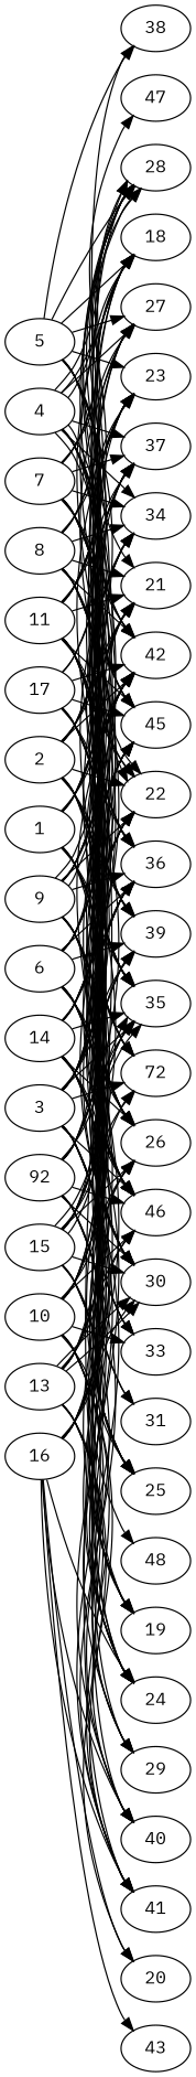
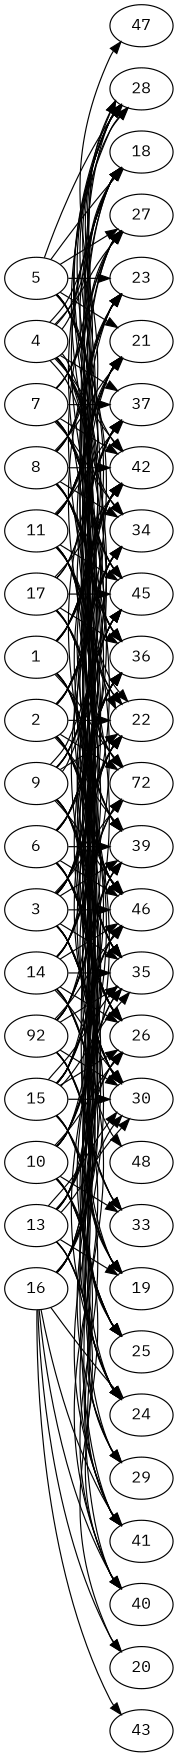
  digraph {
    fontname="IBM Plex Mono"
    rankdir=LR
    node [alpha=0.02 fontname="IBM Plex Mono"]
    edge [fontname="IBM Plex Mono"]
    1 [alpha=0.07 expect_size=6173369565404653944832]
    18 [alpha=0.15 expect_size=27531961669076924]
    21 [alpha=0.12 expect_size=791001619357385088]
    23 [alpha=0.03 expect_size=863838519440791424]
    26 [alpha=0.10 expect_size=5254153296373463040]
    28 [alpha=0.14 expect_size=25721566708271828]
    29 [alpha=0.03 expect_size=5792550401308440395776]
    30 [alpha=0.06 expect_size=13858578341731833479168]
    n9 [alpha=0.11 expect_size=11808133841764204150784 label=72]
    35 [alpha=0.16 expect_size=894516130093995776]
    37 [alpha=0.14 expect_size=11426691425838473150464]
    42 [alpha=0.16 expect_size=582054930176005248]
    46 [alpha=0.09 expect_size=19218214593506584]
    2 [alpha=0.10 expect_size=184286867180162912]
    22 [alpha=0.12 expect_size=21038389865532680]
    24 [alpha=0.09 expect_size=6742834842862898176]
    34 [alpha=0.14 expect_size=8959783797662941184000]
    39 [alpha=0.00 expect_size=11074299211397718]
    3 [alpha=0.07 expect_size=24109803608920476]
    19 [alpha=0.18 expect_size=3396277907376957440]
    25 [alpha=0.07 expect_size=7463528894306451456000]
-   31 [alpha=0.12 expect_size=11540870623693635584000]
    36 [alpha=0.04 expect_size=910530150555506688]
    41 [alpha=0.15 expect_size=136235202657713840]
    45 [alpha=0.07 expect_size=13479447238855062716416]
    48 [alpha=0.09 expect_size=4140207122281121280]
    4 [alpha=0.18 expect_size=2215155866525342208]
    27 [alpha=0.12 expect_size=142267497759996608]
    5 [expect_size=37951378696438376]
-   38 [alpha=0.06 expect_size=2827273703188336738304]
    6 [alpha=0.03 expect_size=3653506581245081600]
    33 [alpha=0.05 expect_size=19358011983396972]
    7 [expect_size=2595515618970721845248]
    8 [alpha=0.08 expect_size=4527815191943948288]
    9 [alpha=0.11 expect_size=7853792536937539567616]
    40 [expect_size=80729422557705200]
    10 [alpha=0.04 expect_size=7765426227352452096]
    20 [expect_size=6380108071613800448]
    11 [alpha=0.13 expect_size=170378198870583672832]
    47 [alpha=0.06 expect_size=122293044965462416]
    n41 [expect_size=6728469336278113 label=92]
    13 [alpha=0.19 expect_size=2448269241819798175744]
    14 [alpha=0.14 expect_size=14499593668805888]
    15 [alpha=0.17 expect_size=4416201367167078]
    16 [alpha=0.09 expect_size=111977548434405696]
    43 [alpha=0.16 expect_size=24852464116621076]
    17 [alpha=0.11 expect_size=934912864549753216]
+   1 -> 18
    1 -> 21
    1 -> 23
    1 -> 26
    1 -> 28
    1 -> 29
    1 -> 30
    1 -> n9
    1 -> 35
    1 -> 37
    1 -> 42
    1 -> 46
    2 -> 21
    2 -> 23
    2 -> 26
    2 -> 28
    2 -> 30
    2 -> n9
    2 -> 35
    2 -> 37
    2 -> 42
    2 -> 46
    2 -> 22
    2 -> 24
    2 -> 34
    2 -> 39
    3 -> 18
    3 -> 21
    3 -> 28
    3 -> 29
    3 -> n9
    3 -> 35
    3 -> 42
    3 -> 46
    3 -> 22
    3 -> 24
    3 -> 34
    3 -> 39
    3 -> 19
    3 -> 25
-   3 -> 31
    3 -> 36
    3 -> 41
    3 -> 45
    3 -> 48
    4 -> 18
    4 -> 28
    4 -> 28
    4 -> 37
    4 -> 42
    4 -> 22
    4 -> 22
    4 -> 34
    4 -> 39
    4 -> 19
    4 -> 36
    4 -> 45
    4 -> 27
    5 -> 18
    5 -> 21
    5 -> 23
    5 -> 28
    5 -> 35
    5 -> 42
    5 -> 46
    5 -> 36
    5 -> 45
    5 -> 27
-   5 -> 38
    6 -> 18
    6 -> 21
    6 -> 26
    6 -> 30
    6 -> 37
    6 -> 42
    6 -> 46
    6 -> 39
    6 -> 19
    6 -> 25
-   6 -> 31
    6 -> 36
-   6 -> 38
    6 -> 33
    7 -> 18
    7 -> 26
    7 -> 28
    7 -> 35
    7 -> 37
    7 -> 42
    7 -> 34
    7 -> 39
    7 -> 36
    7 -> 45
    7 -> 27
    8 -> 18
    8 -> 21
    8 -> 23
    8 -> 26
    8 -> 28
    8 -> 30
    8 -> 42
    8 -> 46
    8 -> 22
    8 -> 34
    8 -> 36
    9 -> 23
    9 -> 26
    9 -> 28
    9 -> 28
    9 -> 30
    9 -> 37
    9 -> 42
    9 -> 46
    9 -> 22
    9 -> 34
    9 -> 25
-   9 -> 36
    9 -> 33
    9 -> 40
    10 -> 23
    10 -> 26
    10 -> 29
    10 -> 37
    10 -> 46
    10 -> 22
    10 -> 24
    10 -> 39
    10 -> 25
    10 -> 36
    10 -> 41
    10 -> 45
    10 -> 33
    10 -> 20
    11 -> 18
    11 -> 21
    11 -> 23
    11 -> 28
    11 -> 30
    11 -> n9
    11 -> 35
    11 -> 37
    11 -> 46
    11 -> 22
    11 -> 24
    11 -> 41
    11 -> 45
    11 -> 27
    11 -> 47
    n41 -> 23
    n41 -> 30
    n41 -> 35
    n41 -> 42
    n41 -> 46
    n41 -> 22
    n41 -> 24
    n41 -> 19
    n41 -> 25
    n41 -> 36
    n41 -> 41
    n41 -> 45
    n41 -> 27
    13 -> 26
    13 -> 29
    13 -> 30
    13 -> 30
    13 -> 35
    13 -> 46
    13 -> 22
    13 -> 19
    13 -> 36
    13 -> 41
    13 -> 27
    13 -> 40
    14 -> 18
    14 -> 26
    14 -> 30
    14 -> 35
    14 -> 37
    14 -> 46
    14 -> 22
    14 -> 24
    14 -> 34
    14 -> 25
    14 -> 45
    14 -> 27
    14 -> 33
    14 -> 40
    15 -> 18
    15 -> 26
    15 -> 30
    15 -> n9
    15 -> 35
    15 -> 35
    15 -> 42
    15 -> 24
    15 -> 34
    15 -> 39
    15 -> 19
    15 -> 25
    15 -> 36
    15 -> 45
    15 -> 40
    16 -> 21
    16 -> 26
    16 -> 30
    16 -> n9
    16 -> 35
    16 -> 42
    16 -> 46
    16 -> 24
    16 -> 39
-   16 -> 36
    16 -> 41
    16 -> 40
    16 -> 20
    16 -> 43
    17 -> 23
    17 -> 26
    17 -> 28
    17 -> n9
    17 -> 35
    17 -> 42
    17 -> 39
    17 -> 36
    17 -> 45
  }
